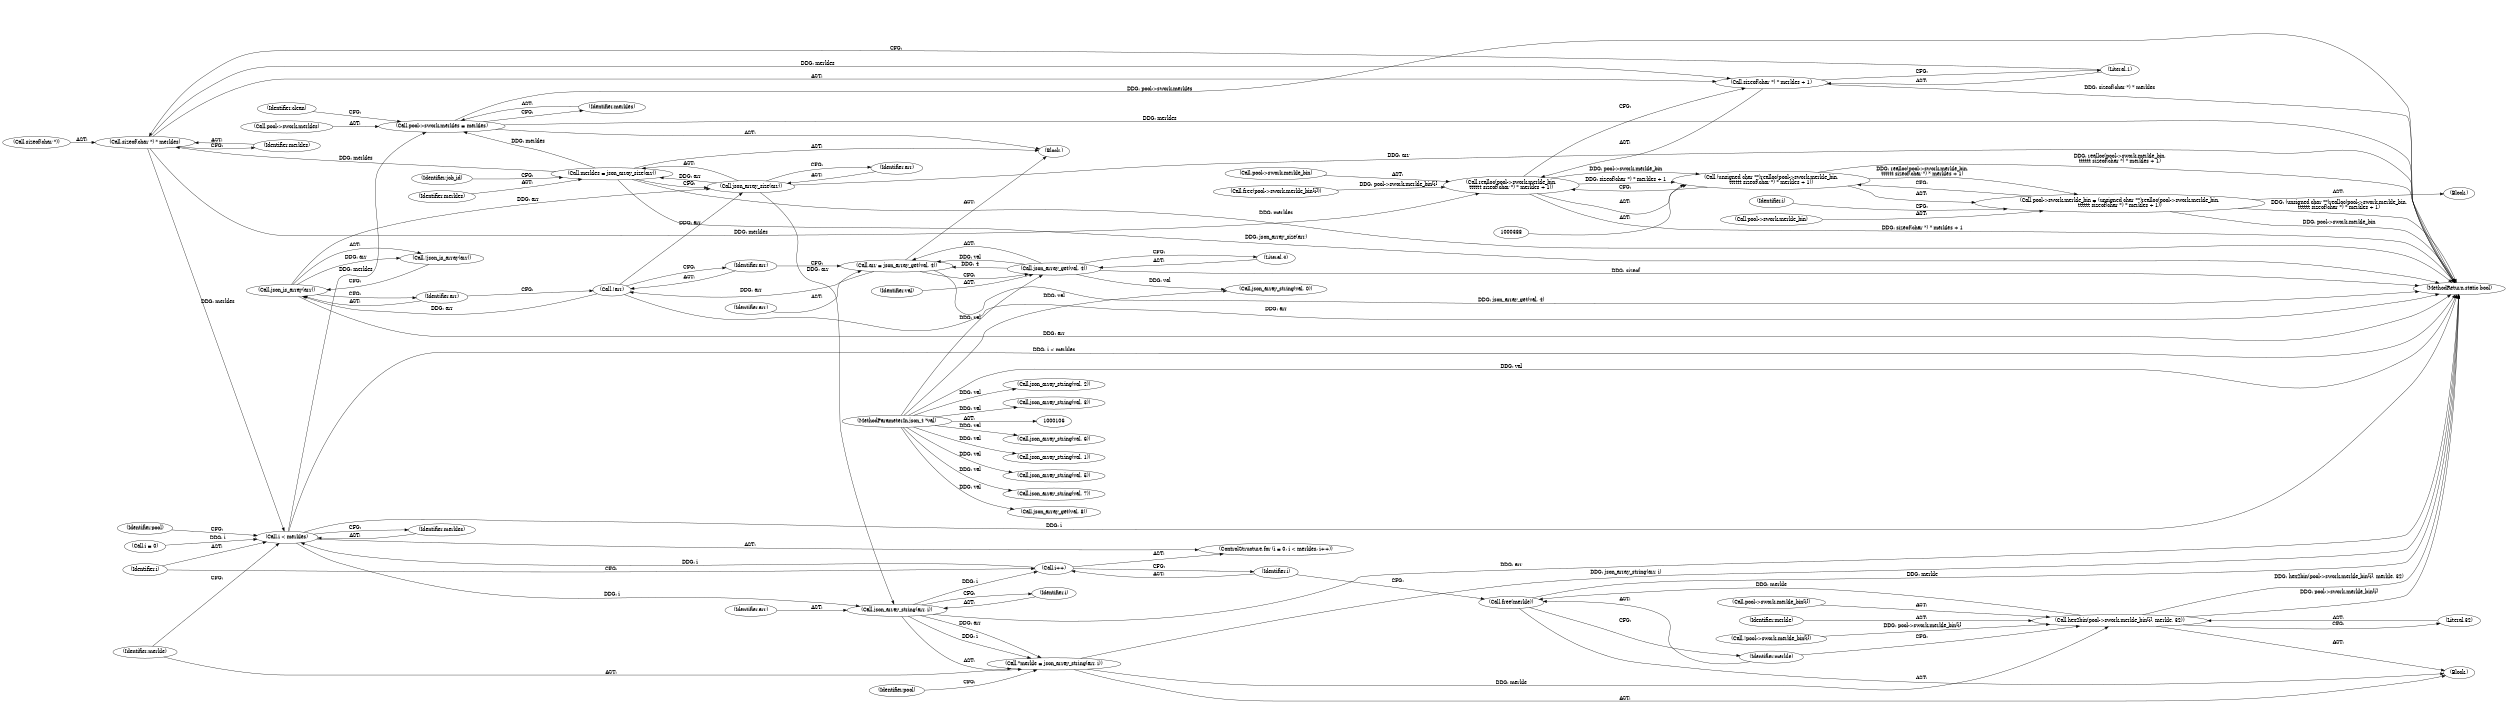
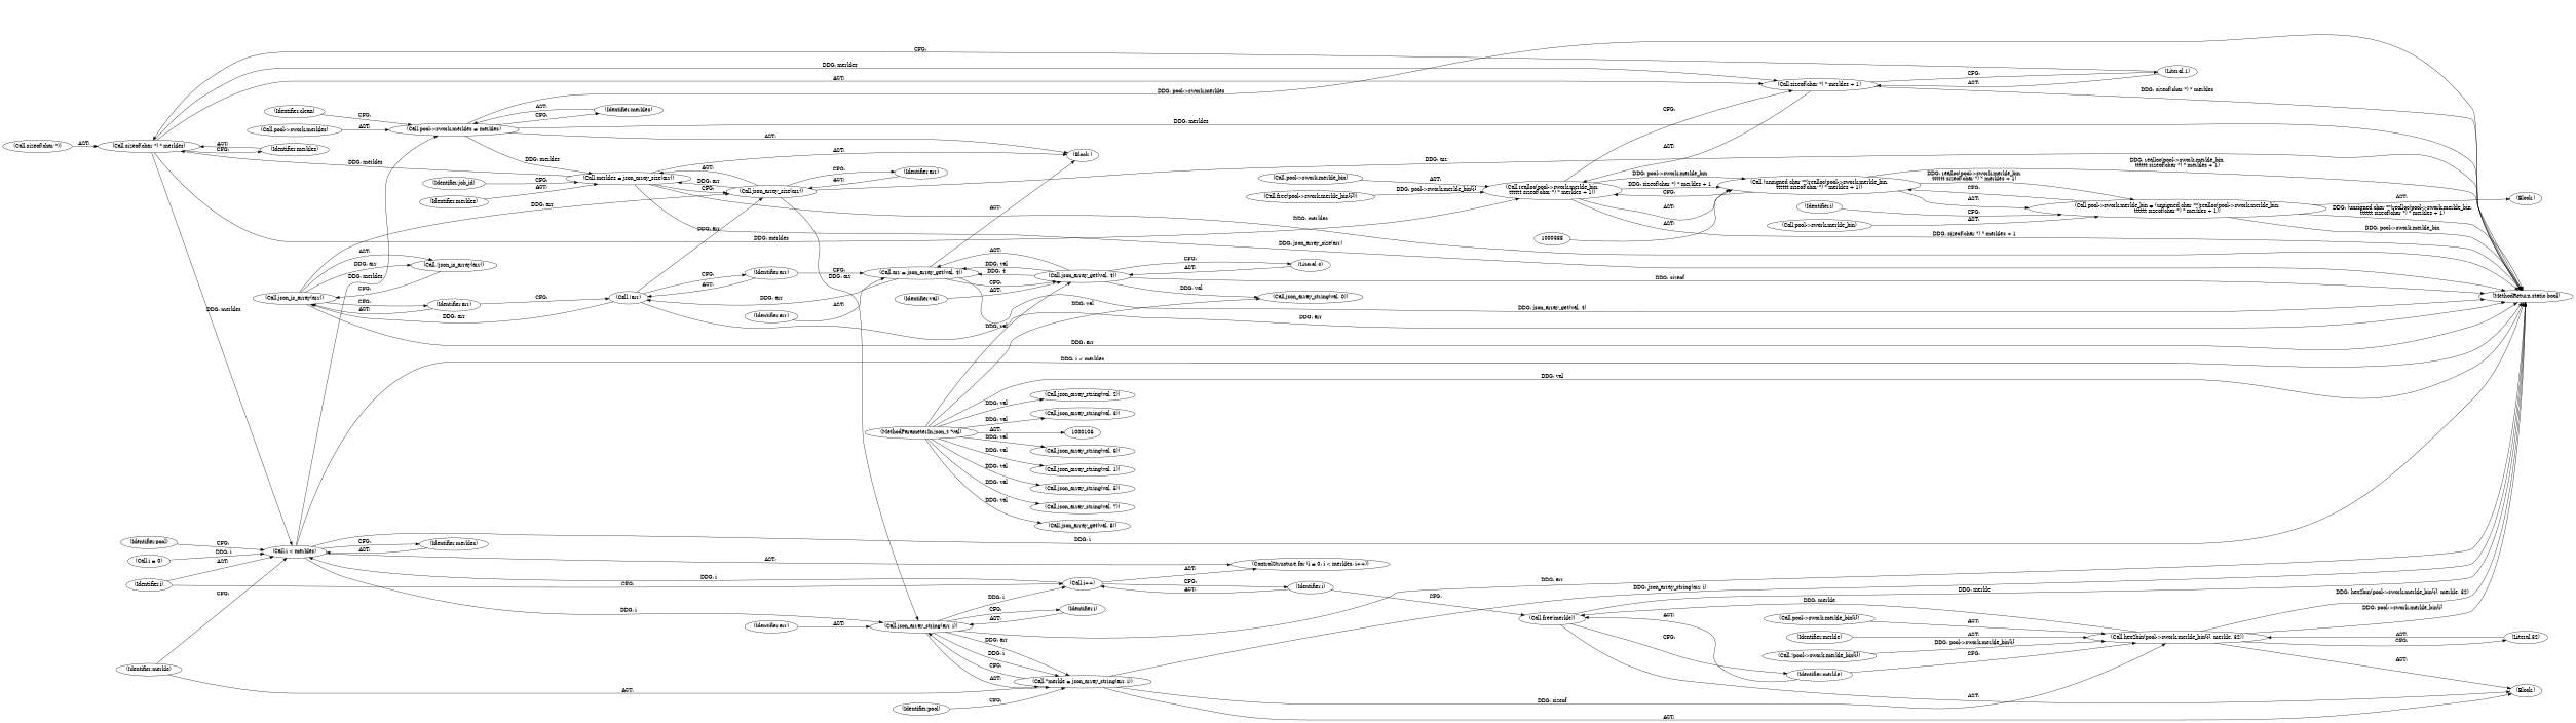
  digraph {
    rankdir=LR
    n1 [label="(Call,sizeof(char *) * merkles)"]
    n2 [label="(Call,realloc(pool->swork.merkle_bin,\n\t\t\t\t\t\t sizeof(char *) * merkles + 1))"]
    n3 [label="(Call,sizeof(char *) * merkles + 1)"]
    n4 [label="(Call,i < merkles)"]
    n5 [label="(Identifier,merkles)"]
    n6 [label="(MethodReturn,static bool)"]
    n7 [label="(Call,(unsigned char **)realloc(pool->swork.merkle_bin,\n\t\t\t\t\t\t sizeof(char *) * merkles + 1))"]
    n8 [label="(Literal,1)"]
    n9 [label="(Call,pool->swork.merkles = merkles)"]
    n10 [label="(Call,json_array_string(arr, i))"]
    n11 [label="(ControlStructure,for (i = 0; i < merkles; i++))"]
    n12 [label="(Identifier,merkles)"]
    n13 [label="(Call,merkles = json_array_size(arr))"]
    n14 [label="(Call,json_array_size(arr))"]
    n15 [label="(Block,)"]
    n16 [label="(Identifier,arr)"]
    n17 [label="(Identifier,merkles)"]
    n18 [label="(Call,i++)"]
    n19 [label="(Call,*merkle = json_array_string(arr, i))"]
    n20 [label="(Identifier,i)"]
    n21 [label="(Call,json_is_array(arr))"]
    n22 [label="(Identifier,arr)"]
    n23 [label="(Call,!json_is_array(arr))"]
    n24 [label="(Call,!arr)"]
    n25 [label="(Identifier,arr)"]
    n26 [label="(Call,arr = json_array_get(val, 4))"]
    n27 [label="(Call,json_array_get(val, 4))"]
    n28 [label="(Literal,4)"]
    n29 [label="(Call,json_array_string(val, 0))"]
    n30 [label="(MethodParameterIn,json_t *val)"]
    n31 [label="(Call,json_array_string(val, 6))"]
    n32 [label="(Call,json_array_string(val, 1))"]
    n33 [label="(Call,json_array_string(val, 5))"]
    n34 [label="(Call,json_array_string(val, 7))"]
    n35 [label="(Call,json_array_get(val, 8))"]
    n36 [label="(Call,json_array_string(val, 2))"]
    n37 [label="(Call,json_array_string(val, 3))"]
    1000106
    n39 [label="(Call,pool->swork.merkle_bin = (unsigned char **)realloc(pool->swork.merkle_bin,\n\t\t\t\t\t\t sizeof(char *) * merkles + 1))"]
    n40 [label="(Block,)"]
    n41 [label="(Identifier,i)"]
    n42 [label="(Call,hex2bin(pool->swork.merkle_bin[i], merkle, 32))"]
    n43 [label="(Block,)"]
    n44 [label="(Call,free(merkle))"]
    n45 [label="(Literal,32)"]
    n46 [label="(Identifier,merkle)"]
    n47 [label="(Identifier,pool)"]
    n48 [label="(Call,pool->swork.merkle_bin[i])"]
    n49 [label="(Identifier,merkle)"]
    n50 [label="(Identifier,job_id)"]
    n51 [label="(Call,pool->swork.merkle_bin)"]
    n52 [label="(Call,i = 0)"]
    n53 [label="(Identifier,merkle)"]
    n54 [label="(Call,sizeof(char *))"]
    n55 [label="(Identifier,merkles)"]
    n56 [label="(Identifier,i)"]
    n57 [label="(Identifier,clean)"]
    n58 [label="(Call,pool->swork.merkle_bin)"]
    n59 [label="(Identifier,arr)"]
    n60 [label="(Call,pool->swork.merkles)"]
    n61 [label="(Call,free(pool->swork.merkle_bin[i]))"]
    n62 [label="(Call,!pool->swork.merkle_bin[i])"]
    n63 [label="(Identifier,val)"]
    n64 [label="(Identifier,arr)"]
    n65 [label="(Identifier,pool)"]
    n66 [label="(Identifier,i)"]
    1000388
    n1 -> n2 [label="DDG: merkles"]
    n1 -> n3 [label="AST: "]
    n1 -> n3 [label="DDG: merkles"]
    n1 -> n4 [label="DDG: merkles"]
    n1 -> n5 [label="CFG: "]
    n2 -> n3 [label="CFG: "]
    n2 -> n6 [label="DDG: sizeof(char *) * merkles + 1"]
    n2 -> n7 [label="AST: "]
    n2 -> n7 [label="DDG: pool->swork.merkle_bin"]
    n2 -> n7 [label="DDG: sizeof(char *) * merkles + 1"]
    n3 -> n2 [label="AST: "]
    n3 -> n6 [label="DDG: sizeof(char *) * merkles"]
    n3 -> n8 [label="CFG: "]
    n4 -> n6 [label="DDG: i < merkles"]
    n4 -> n6 [label="DDG: i"]
    n4 -> n9 [label="DDG: merkles"]
    n4 -> n10 [label="DDG: i"]
    n4 -> n11 [label="AST: "]
    n4 -> n12 [label="CFG: "]
    n5 -> n1 [label="AST: "]
    n7 -> n2 [label="CFG: "]
    n7 -> n6 [label="DDG: realloc(pool->swork.merkle_bin,\n\t\t\t\t\t\t sizeof(char *) * merkles + 1)"]
    n7 -> n39 [label="AST: "]
    n7 -> n39 [label="DDG: realloc(pool->swork.merkle_bin,\n\t\t\t\t\t\t sizeof(char *) * merkles + 1)"]
    n8 -> n1 [label="CFG: "]
    n8 -> n3 [label="AST: "]
    n9 -> n6 [label="DDG: pool->swork.merkles"]
    n9 -> n6 [label="DDG: merkles"]
    n9 -> n15 [label="AST: "]
    n9 -> n17 [label="CFG: "]
    n10 -> n6 [label="DDG: arr"]
    n10 -> n18 [label="DDG: i"]
    n10 -> n19 [label="AST: "]
    n10 -> n19 [label="DDG: arr"]
    n10 -> n19 [label="DDG: i"]
    n10 -> n20 [label="CFG: "]
    n12 -> n4 [label="AST: "]
    n13 -> n1 [label="DDG: merkles"]
    n13 -> n6 [label="DDG: merkles"]
    n13 -> n6 [label="DDG: json_array_size(arr)"]
-   n13 -> n9 [label="DDG: merkles"]
+   n9 -> n13 [label="DDG: merkles"]
    n13 -> n14 [label="CFG: "]
    n13 -> n15 [label="AST: "]
    n14 -> n6 [label="DDG: arr"]
    n14 -> n10 [label="DDG: arr"]
    n14 -> n13 [label="AST: "]
    n14 -> n13 [label="DDG: arr"]
    n14 -> n16 [label="CFG: "]
    n16 -> n14 [label="AST: "]
    n17 -> n9 [label="AST: "]
    n18 -> n4 [label="DDG: i"]
    n18 -> n11 [label="AST: "]
    n18 -> n41 [label="CFG: "]
    n19 -> n6 [label="DDG: json_array_string(arr, i)"]
-   n19 -> n42 [label="DDG: merkle"]
+   n19 -> n10 [label="CFG: "]
+   n19 -> n42 [label="DDG: sizeof"]
    n19 -> n43 [label="AST: "]
    n20 -> n10 [label="AST: "]
    n21 -> n6 [label="DDG: arr"]
    n21 -> n14 [label="DDG: arr"]
    n21 -> n22 [label="CFG: "]
    n21 -> n23 [label="AST: "]
    n21 -> n23 [label="DDG: arr"]
    n22 -> n21 [label="AST: "]
    n22 -> n24 [label="CFG: "]
    n23 -> n21 [label="CFG: "]
    n24 -> n6 [label="DDG: arr"]
    n24 -> n14 [label="DDG: arr"]
    n24 -> n21 [label="DDG: arr"]
    n24 -> n25 [label="CFG: "]
    n25 -> n24 [label="AST: "]
    n25 -> n26 [label="CFG: "]
    n26 -> n6 [label="DDG: json_array_get(val, 4)"]
    n26 -> n15 [label="AST: "]
    n26 -> n24 [label="DDG: arr"]
    n26 -> n27 [label="CFG: "]
    n27 -> n6 [label="DDG: sizeof"]
    n27 -> n26 [label="AST: "]
    n27 -> n26 [label="DDG: val"]
    n27 -> n26 [label="DDG: 4"]
    n27 -> n28 [label="CFG: "]
    n27 -> n29 [label="DDG: val"]
    n28 -> n27 [label="AST: "]
    n30 -> n6 [label="DDG: val"]
    n30 -> n27 [label="DDG: val"]
    n30 -> n29 [label="DDG: val"]
    n30 -> n31 [label="DDG: val"]
    n30 -> n32 [label="DDG: val"]
    n30 -> n33 [label="DDG: val"]
    n30 -> n34 [label="DDG: val"]
    n30 -> n35 [label="DDG: val"]
    n30 -> n36 [label="DDG: val"]
    n30 -> n37 [label="DDG: val"]
    n30 -> 1000106 [label="AST: "]
    n39 -> n6 [label="DDG: (unsigned char **)realloc(pool->swork.merkle_bin,\n\t\t\t\t\t\t sizeof(char *) * merkles + 1)"]
    n39 -> n6 [label="DDG: pool->swork.merkle_bin"]
    n39 -> n7 [label="CFG: "]
    n39 -> n40 [label="AST: "]
    n41 -> n18 [label="AST: "]
    n41 -> n44 [label="CFG: "]
    n42 -> n6 [label="DDG: hex2bin(pool->swork.merkle_bin[i], merkle, 32)"]
    n42 -> n6 [label="DDG: pool->swork.merkle_bin[i]"]
    n42 -> n43 [label="AST: "]
    n42 -> n44 [label="DDG: merkle"]
    n42 -> n45 [label="CFG: "]
    n44 -> n6 [label="DDG: merkle"]
    n44 -> n43 [label="AST: "]
    n44 -> n46 [label="CFG: "]
    n45 -> n42 [label="AST: "]
    n46 -> n42 [label="CFG: "]
    n46 -> n44 [label="AST: "]
    n47 -> n4 [label="CFG: "]
    n48 -> n42 [label="AST: "]
    n49 -> n42 [label="AST: "]
    n50 -> n13 [label="CFG: "]
    n51 -> n2 [label="AST: "]
    n52 -> n4 [label="DDG: i"]
    n53 -> n4 [label="CFG: "]
    n53 -> n19 [label="AST: "]
    n54 -> n1 [label="AST: "]
    n55 -> n13 [label="AST: "]
    n56 -> n4 [label="AST: "]
    n56 -> n18 [label="CFG: "]
    n57 -> n9 [label="CFG: "]
    n58 -> n39 [label="AST: "]
    n59 -> n26 [label="AST: "]
    n60 -> n9 [label="AST: "]
    n61 -> n2 [label="DDG: pool->swork.merkle_bin[i]"]
    n62 -> n42 [label="DDG: pool->swork.merkle_bin[i]"]
    n63 -> n27 [label="AST: "]
    n64 -> n10 [label="AST: "]
    n65 -> n19 [label="CFG: "]
    n66 -> n39 [label="CFG: "]
    1000388 -> n7 [label="AST: "]
  }
